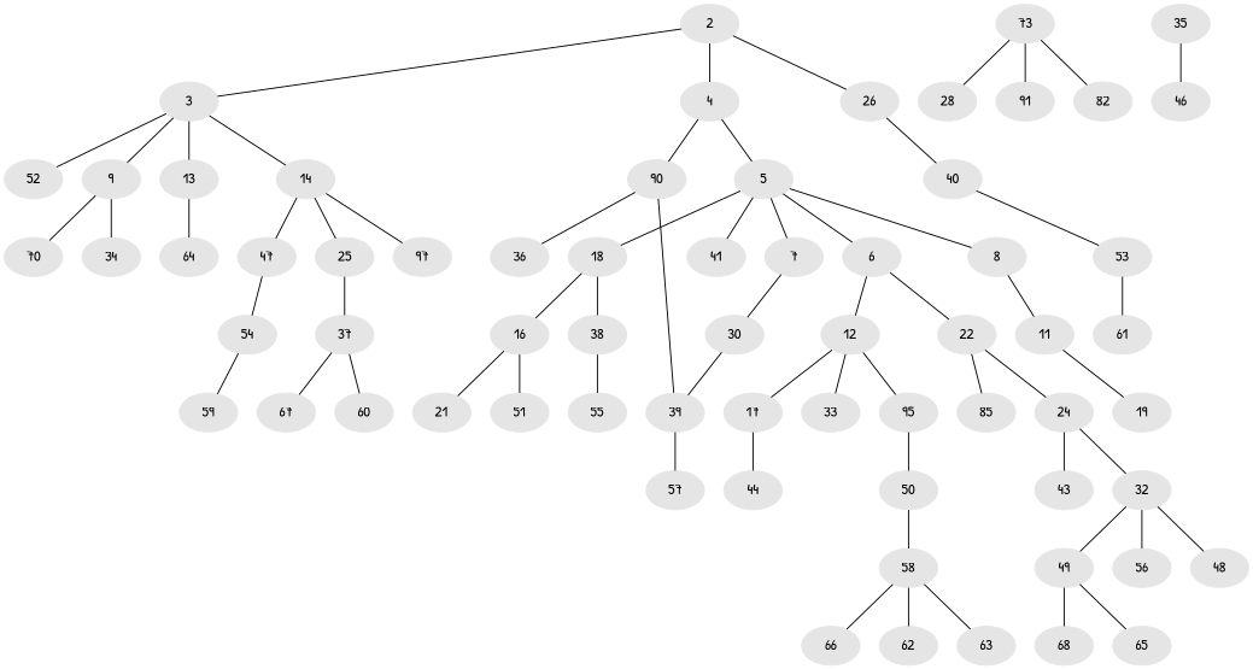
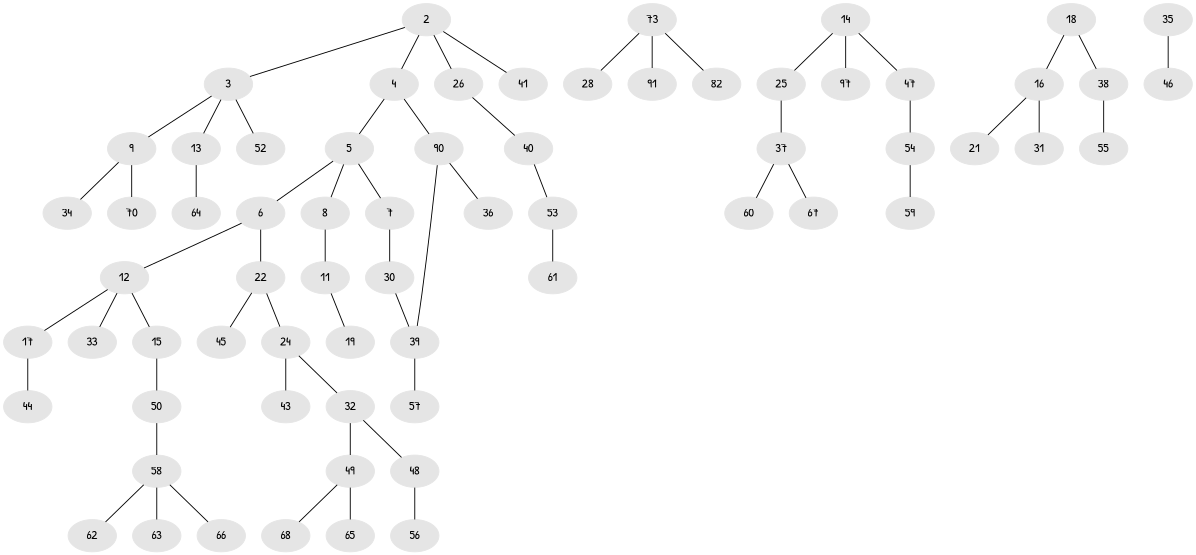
  graph {
    fontname="Patrick Hand"
    node [color=gray90 fontname="Patrick Hand" style=filled]
    edge [fontname="Patrick Hand"]
    2
    3
    4
    26
    41
    n6 [label=73]
    28
    n8 [label=91]
    n9 [label=82]
    9
    13
    14
    52
    5
    n15 [label=90]
    40
    n17 [label=70]
    34
    64
    25
    n21 [label=97]
    47
    6
    7
    8
    18
    36
    39
    12
    22
    30
    11
    16
    38
-   15 [label=95]
+   15
    17
    33
    24
-   45 [label=85]
+   45
    19
    21
-   51
+   51 [label=31]
    35
    46
    50
    44
    37
    54
    58
    55
    57
    32
    43
    48
    49
    60
    67
    53
    56
    65
    68
    61
    59
    62
    63
    66
    2 -- 3
    2 -- 4
    2 -- 26
-   5 -- 41
+   2 -- 41
    3 -- 9
    3 -- 13
-   3 -- 14
    3 -- 52
    4 -- 5
    4 -- n15
    26 -- 40
    n6 -- 28
    n6 -- n8
    n6 -- n9
    9 -- n17
    9 -- 34
    13 -- 64
    14 -- 25
    14 -- n21
    14 -- 47
    5 -- 6
    5 -- 7
    5 -- 8
-   5 -- 18
    n15 -- 36
    n15 -- 39
    40 -- 53
    25 -- 37
    47 -- 54
    6 -- 12
    6 -- 22
    7 -- 30
    8 -- 11
    18 -- 16
    18 -- 38
    39 -- 57
    12 -- 15
    12 -- 17
    12 -- 33
    22 -- 24
    22 -- 45
    30 -- 39
    11 -- 19
    16 -- 21
    16 -- 51
    38 -- 55
    15 -- 50
    17 -- 44
    24 -- 32
    24 -- 43
    35 -- 46
    50 -- 58
    37 -- 60
    37 -- 67
    54 -- 59
    58 -- 62
    58 -- 63
    58 -- 66
    32 -- 48
    32 -- 49
-   32 -- 56
+   48 -- 56
    49 -- 65
    49 -- 68
    53 -- 61
  }
